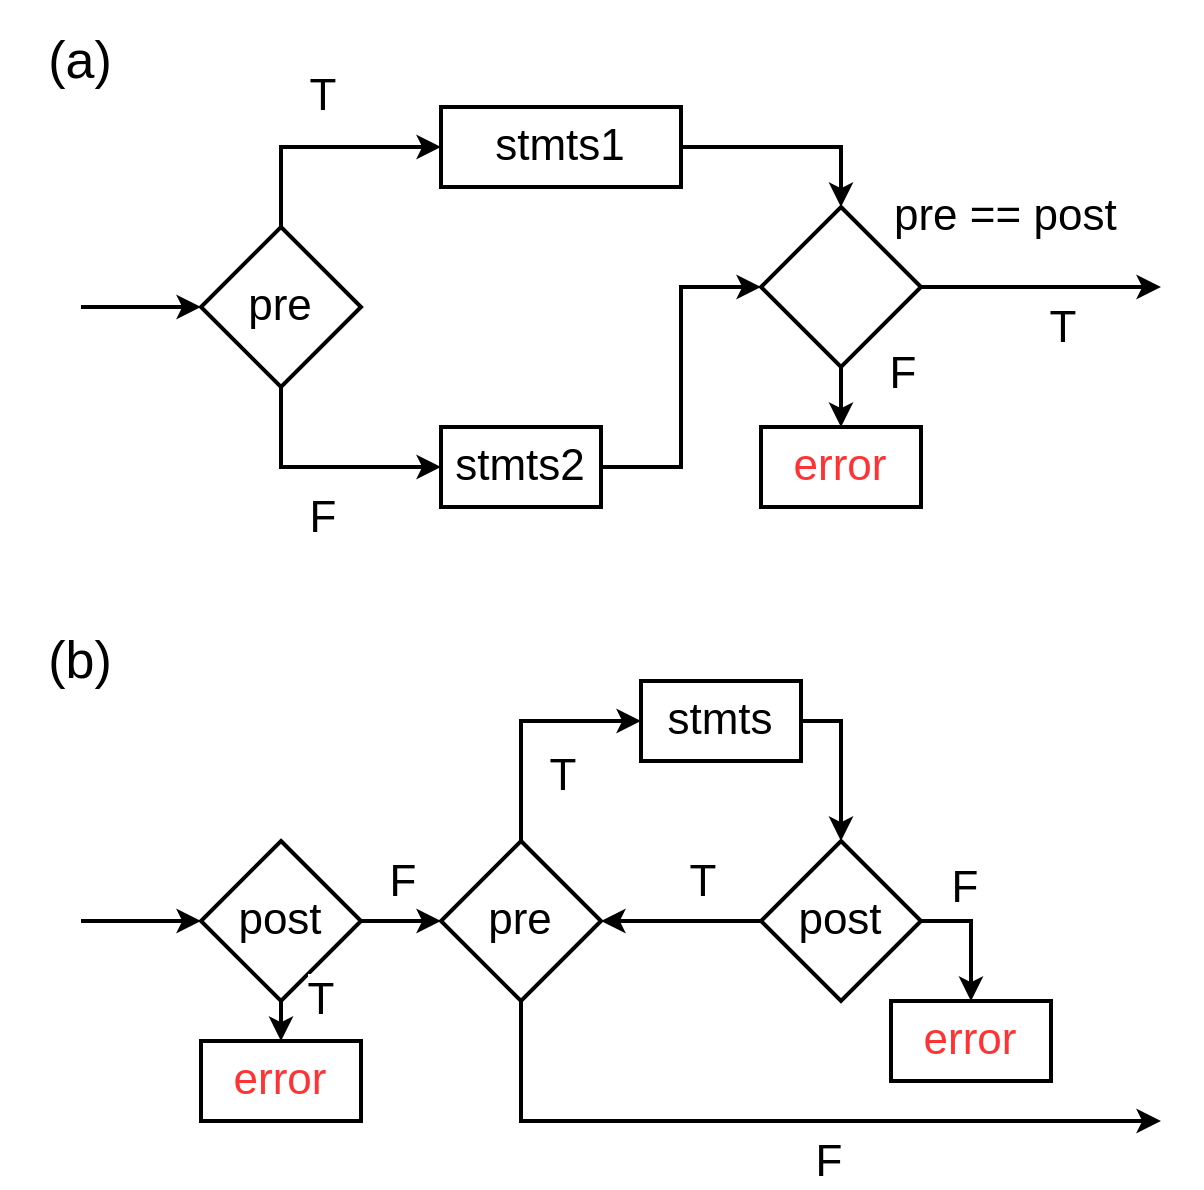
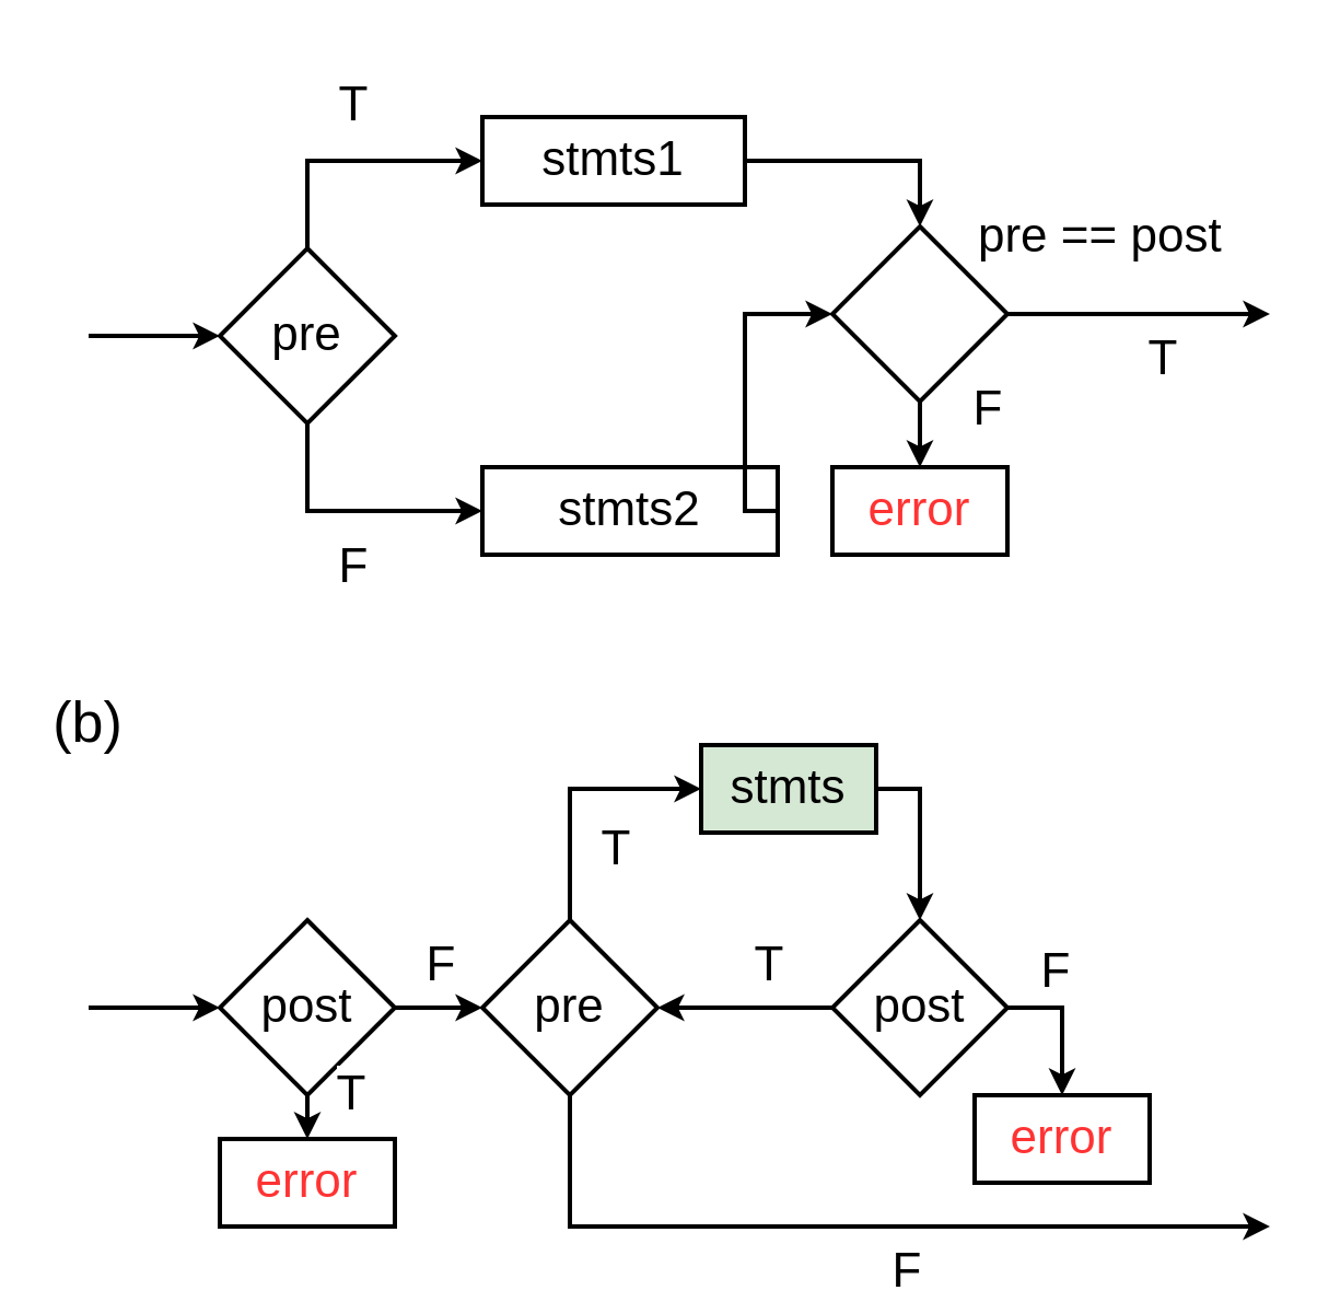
  <mxCell id="0" />
  <mxCell id="1" parent="0" />
  <mxCell id="2" value="" style="edgeStyle=orthogonalEdgeStyle;rounded=0;orthogonalLoop=1;jettySize=auto;html=1;strokeWidth=2;exitX=1;exitY=0.5;exitDx=0;exitDy=0;entryX=0.5;entryY=0;entryDx=0;entryDy=0;entryPerimeter=0;fontFamily=Helvetica;" edge="1" parent="1" source="6" target="4"><mxGeometry relative="1" as="geometry" /></mxCell>
  <mxCell id="3" value="&lt;font style=&quot;font-size: 22px&quot;&gt;pre&lt;/font&gt;" style="strokeWidth=2;html=1;shape=mxgraph.flowchart.decision;whiteSpace=wrap;fontFamily=Helvetica;" vertex="1" parent="1"><mxGeometry x="100" y="113" width="80" height="80" as="geometry" /></mxCell>
  <mxCell id="4" value="" style="strokeWidth=2;html=1;shape=mxgraph.flowchart.decision;whiteSpace=wrap;fontFamily=Helvetica;" vertex="1" parent="1"><mxGeometry x="380" y="103" width="80" height="80" as="geometry" /></mxCell>
  <mxCell id="5" value="" style="endArrow=classic;html=1;strokeWidth=2;entryX=0;entryY=0.5;entryDx=0;entryDy=0;entryPerimeter=0;fontFamily=Helvetica;" edge="1" parent="1" target="3"><mxGeometry width="50" height="50" relative="1" as="geometry"><mxPoint x="40" y="153" as="sourcePoint" /><mxPoint x="200" y="203" as="targetPoint" /></mxGeometry></mxCell>
  <mxCell id="6" value="&lt;font style=&quot;font-size: 22px&quot;&gt;stmts1&lt;/font&gt;" style="rounded=0;whiteSpace=wrap;html=1;strokeWidth=2;fontFamily=Helvetica;" vertex="1" parent="1"><mxGeometry x="220" y="53" width="120" height="40" as="geometry" /></mxCell>
- <mxCell id="7" value="&lt;font style=&quot;font-size: 22px&quot;&gt;stmts2&lt;/font&gt;" style="rounded=0;whiteSpace=wrap;html=1;strokeWidth=2;fontFamily=Helvetica;" vertex="1" parent="1"><mxGeometry x="220" y="213" width="80" height="40" as="geometry" /></mxCell>
+ <mxCell id="7" value="&lt;font style=&quot;font-size: 22px&quot;&gt;stmts2&lt;/font&gt;" style="rounded=0;whiteSpace=wrap;html=1;strokeWidth=2;fontFamily=Helvetica;" vertex="1" parent="1"><mxGeometry x="220" y="213" width="135" height="40" as="geometry" /></mxCell>
  <mxCell id="8" value="" style="edgeStyle=orthogonalEdgeStyle;rounded=0;orthogonalLoop=1;jettySize=auto;html=1;strokeWidth=2;exitX=1;exitY=0.5;exitDx=0;exitDy=0;entryX=0;entryY=0.5;entryDx=0;entryDy=0;entryPerimeter=0;fontFamily=Helvetica;" edge="1" parent="1" source="7" target="4"><mxGeometry relative="1" as="geometry"><mxPoint x="470" y="23" as="sourcePoint" /><mxPoint x="640" y="103" as="targetPoint" /><Array as="points"><mxPoint x="340" y="233" /><mxPoint x="340" y="143" /></Array></mxGeometry></mxCell>
  <mxCell id="9" value="" style="edgeStyle=orthogonalEdgeStyle;rounded=0;orthogonalLoop=1;jettySize=auto;html=1;strokeWidth=2;entryX=0;entryY=0.5;entryDx=0;entryDy=0;exitX=0.5;exitY=1;exitDx=0;exitDy=0;exitPerimeter=0;fontFamily=Helvetica;" edge="1" parent="1" source="3" target="7"><mxGeometry relative="1" as="geometry"><mxPoint x="130" y="333" as="sourcePoint" /><mxPoint x="640" y="223" as="targetPoint" /></mxGeometry></mxCell>
  <mxCell id="10" value="&lt;font style=&quot;font-size: 22px&quot;&gt;F&lt;/font&gt;" style="text;html=1;resizable=0;points=[];align=center;verticalAlign=middle;labelBackgroundColor=#ffffff;fontFamily=Helvetica;" vertex="1" connectable="0" parent="9"><mxGeometry x="-0.429" y="18" relative="1" as="geometry"><mxPoint x="2" y="31" as="offset" /></mxGeometry></mxCell>
  <mxCell id="11" value="" style="edgeStyle=orthogonalEdgeStyle;rounded=0;orthogonalLoop=1;jettySize=auto;html=1;strokeWidth=2;entryX=0;entryY=0.5;entryDx=0;entryDy=0;exitX=0.5;exitY=0;exitDx=0;exitDy=0;exitPerimeter=0;fontFamily=Helvetica;" edge="1" parent="1" source="3" target="6"><mxGeometry relative="1" as="geometry"><mxPoint x="210" y="223" as="sourcePoint" /><mxPoint x="350" y="303" as="targetPoint" /></mxGeometry></mxCell>
  <mxCell id="12" value="&lt;font style=&quot;font-size: 22px&quot;&gt;T&lt;/font&gt;" style="text;html=1;resizable=0;points=[];align=center;verticalAlign=middle;labelBackgroundColor=#ffffff;fontFamily=Helvetica;" vertex="1" connectable="0" parent="11"><mxGeometry x="-0.457" y="-19" relative="1" as="geometry"><mxPoint x="1" y="-33" as="offset" /></mxGeometry></mxCell>
  <mxCell id="13" value="" style="edgeStyle=orthogonalEdgeStyle;rounded=0;orthogonalLoop=1;jettySize=auto;html=1;strokeWidth=2;exitX=1;exitY=0.5;exitDx=0;exitDy=0;exitPerimeter=0;fontFamily=Helvetica;" edge="1" parent="1" source="4"><mxGeometry relative="1" as="geometry"><mxPoint x="140" y="103" as="sourcePoint" /><mxPoint x="580" y="143" as="targetPoint" /><Array as="points"><mxPoint x="580" y="143" /></Array></mxGeometry></mxCell>
  <mxCell id="14" value="&lt;font style=&quot;font-size: 22px&quot;&gt;T&lt;/font&gt;" style="text;html=1;resizable=0;points=[];align=center;verticalAlign=middle;labelBackgroundColor=#ffffff;fontFamily=Helvetica;" vertex="1" connectable="0" parent="13"><mxGeometry x="-0.457" y="-19" relative="1" as="geometry"><mxPoint x="37" y="1" as="offset" /></mxGeometry></mxCell>
  <mxCell id="15" value="" style="edgeStyle=orthogonalEdgeStyle;rounded=0;orthogonalLoop=1;jettySize=auto;html=1;strokeWidth=2;exitX=0.5;exitY=1;exitDx=0;exitDy=0;exitPerimeter=0;fontFamily=Helvetica;entryX=0.5;entryY=0;entryDx=0;entryDy=0;" edge="1" parent="1" source="4" target="17"><mxGeometry relative="1" as="geometry"><mxPoint x="140" y="223" as="sourcePoint" /><mxPoint x="570" y="213" as="targetPoint" /></mxGeometry></mxCell>
  <mxCell id="16" value="&lt;font style=&quot;font-size: 22px&quot;&gt;F&lt;/font&gt;" style="text;html=1;resizable=0;points=[];align=center;verticalAlign=middle;labelBackgroundColor=#ffffff;fontFamily=Helvetica;" vertex="1" connectable="0" parent="15"><mxGeometry x="-0.429" y="18" relative="1" as="geometry"><mxPoint x="12" y="-6" as="offset" /></mxGeometry></mxCell>
  <mxCell id="17" value="&lt;font style=&quot;font-size: 22px&quot; color=&quot;#ff3333&quot;&gt;error&lt;/font&gt;" style="rounded=0;whiteSpace=wrap;html=1;strokeWidth=2;fontFamily=Helvetica;" vertex="1" parent="1"><mxGeometry x="380" y="213" width="80" height="40" as="geometry" /></mxCell>
  <mxCell id="18" value="" style="edgeStyle=orthogonalEdgeStyle;rounded=0;orthogonalLoop=1;jettySize=auto;html=1;strokeWidth=2;exitX=1;exitY=0.5;exitDx=0;exitDy=0;entryX=0.5;entryY=0;entryDx=0;entryDy=0;entryPerimeter=0;fontFamily=Helvetica;" edge="1" parent="1" source="22" target="20"><mxGeometry relative="1" as="geometry"><Array as="points"><mxPoint x="420" y="360" /></Array></mxGeometry></mxCell>
  <mxCell id="19" value="&lt;font style=&quot;font-size: 22px&quot;&gt;post&lt;/font&gt;" style="strokeWidth=2;html=1;shape=mxgraph.flowchart.decision;whiteSpace=wrap;fontFamily=Helvetica;" vertex="1" parent="1"><mxGeometry x="100" y="420" width="80" height="80" as="geometry" /></mxCell>
  <mxCell id="20" value="&lt;font style=&quot;font-size: 22px&quot;&gt;post&lt;/font&gt;" style="strokeWidth=2;html=1;shape=mxgraph.flowchart.decision;whiteSpace=wrap;fontFamily=Helvetica;" vertex="1" parent="1"><mxGeometry x="380" y="420" width="80" height="80" as="geometry" /></mxCell>
  <mxCell id="21" value="" style="endArrow=classic;html=1;strokeWidth=2;entryX=0;entryY=0.5;entryDx=0;entryDy=0;entryPerimeter=0;fontFamily=Helvetica;" edge="1" parent="1" target="19"><mxGeometry width="50" height="50" relative="1" as="geometry"><mxPoint x="40" y="460" as="sourcePoint" /><mxPoint x="200" y="510" as="targetPoint" /></mxGeometry></mxCell>
- <mxCell id="22" value="&lt;font style=&quot;font-size: 22px&quot;&gt;stmts&lt;br&gt;&lt;/font&gt;" style="rounded=0;whiteSpace=wrap;html=1;strokeWidth=2;fontFamily=Helvetica;" vertex="1" parent="1"><mxGeometry x="320" y="340" width="80" height="40" as="geometry" /></mxCell>
+ <mxCell id="22" value="&lt;font style=&quot;font-size: 22px&quot;&gt;stmts&lt;br&gt;&lt;/font&gt;" style="rounded=0;whiteSpace=wrap;html=1;strokeWidth=2;fontFamily=Helvetica;fillColor=#d5e8d4;" vertex="1" parent="1"><mxGeometry x="320" y="340" width="80" height="40" as="geometry" /></mxCell>
  <mxCell id="23" value="" style="edgeStyle=orthogonalEdgeStyle;rounded=0;orthogonalLoop=1;jettySize=auto;html=1;strokeWidth=2;exitX=1;exitY=0.5;exitDx=0;exitDy=0;exitPerimeter=0;fontFamily=Helvetica;entryX=0;entryY=0.5;entryDx=0;entryDy=0;entryPerimeter=0;" edge="1" parent="1" source="19" target="32"><mxGeometry relative="1" as="geometry"><mxPoint x="130" y="640" as="sourcePoint" /><mxPoint x="320" y="450" as="targetPoint" /></mxGeometry></mxCell>
  <mxCell id="24" value="&lt;font style=&quot;font-size: 22px&quot;&gt;F&lt;/font&gt;" style="text;html=1;resizable=0;points=[];align=center;verticalAlign=middle;labelBackgroundColor=#ffffff;fontFamily=Helvetica;" vertex="1" connectable="0" parent="23"><mxGeometry x="-0.429" y="18" relative="1" as="geometry"><mxPoint x="9" y="-2" as="offset" /></mxGeometry></mxCell>
  <mxCell id="25" value="" style="edgeStyle=orthogonalEdgeStyle;rounded=0;orthogonalLoop=1;jettySize=auto;html=1;strokeWidth=2;entryX=0;entryY=0.5;entryDx=0;entryDy=0;exitX=0.5;exitY=0;exitDx=0;exitDy=0;exitPerimeter=0;fontFamily=Helvetica;" edge="1" parent="1" source="32" target="22"><mxGeometry relative="1" as="geometry"><mxPoint x="210" y="530" as="sourcePoint" /><mxPoint x="350" y="610" as="targetPoint" /></mxGeometry></mxCell>
  <mxCell id="26" value="&lt;font style=&quot;font-size: 22px&quot;&gt;T&lt;/font&gt;" style="text;html=1;resizable=0;points=[];align=center;verticalAlign=middle;labelBackgroundColor=#ffffff;fontFamily=Helvetica;" vertex="1" connectable="0" parent="25"><mxGeometry x="-0.457" y="-19" relative="1" as="geometry"><mxPoint x="1" as="offset" /></mxGeometry></mxCell>
  <mxCell id="27" value="" style="edgeStyle=orthogonalEdgeStyle;rounded=0;orthogonalLoop=1;jettySize=auto;html=1;strokeWidth=2;fontFamily=Helvetica;entryX=1;entryY=0.5;entryDx=0;entryDy=0;entryPerimeter=0;" edge="1" parent="1" source="20" target="32"><mxGeometry relative="1" as="geometry"><mxPoint x="190" y="410" as="sourcePoint" /><mxPoint x="770" y="460" as="targetPoint" /><Array as="points" /></mxGeometry></mxCell>
  <mxCell id="28" value="&lt;font style=&quot;font-size: 22px&quot;&gt;T&lt;/font&gt;" style="text;html=1;resizable=0;points=[];align=center;verticalAlign=middle;labelBackgroundColor=#ffffff;fontFamily=Helvetica;" vertex="1" connectable="0" parent="27"><mxGeometry x="-0.457" y="-19" relative="1" as="geometry"><mxPoint x="-8" y="-1" as="offset" /></mxGeometry></mxCell>
  <mxCell id="29" value="" style="edgeStyle=orthogonalEdgeStyle;rounded=0;orthogonalLoop=1;jettySize=auto;html=1;strokeWidth=2;exitX=1;exitY=0.5;exitDx=0;exitDy=0;exitPerimeter=0;fontFamily=Helvetica;entryX=0.5;entryY=0;entryDx=0;entryDy=0;" edge="1" parent="1" source="20" target="31"><mxGeometry relative="1" as="geometry"><mxPoint x="190" y="530" as="sourcePoint" /><mxPoint x="630" y="470" as="targetPoint" /><Array as="points" /></mxGeometry></mxCell>
  <mxCell id="30" value="&lt;font style=&quot;font-size: 22px&quot;&gt;F&lt;/font&gt;" style="text;html=1;resizable=0;points=[];align=center;verticalAlign=middle;labelBackgroundColor=#ffffff;fontFamily=Helvetica;" vertex="1" connectable="0" parent="29"><mxGeometry x="-0.429" y="18" relative="1" as="geometry"><mxPoint x="2" y="1" as="offset" /></mxGeometry></mxCell>
  <mxCell id="31" value="&lt;font style=&quot;font-size: 22px&quot; color=&quot;#ff3333&quot;&gt;error&lt;/font&gt;" style="rounded=0;whiteSpace=wrap;html=1;strokeWidth=2;fontFamily=Helvetica;" vertex="1" parent="1"><mxGeometry x="445" y="500" width="80" height="40" as="geometry" /></mxCell>
  <mxCell id="32" value="&lt;font style=&quot;font-size: 22px&quot;&gt;pre&lt;/font&gt;" style="strokeWidth=2;html=1;shape=mxgraph.flowchart.decision;whiteSpace=wrap;fontFamily=Helvetica;" vertex="1" parent="1"><mxGeometry x="220" y="420" width="80" height="80" as="geometry" /></mxCell>
  <mxCell id="33" value="&lt;font style=&quot;font-size: 22px&quot;&gt;T&lt;/font&gt;" style="edgeStyle=orthogonalEdgeStyle;rounded=0;orthogonalLoop=1;jettySize=auto;html=1;strokeWidth=2;fontFamily=Helvetica;exitX=0.5;exitY=1;exitDx=0;exitDy=0;exitPerimeter=0;entryX=0.5;entryY=0;entryDx=0;entryDy=0;" edge="1" parent="1" source="19" target="34"><mxGeometry x="-1" y="20" relative="1" as="geometry"><mxPoint x="200" y="545" as="targetPoint" /><mxPoint as="offset" /></mxGeometry></mxCell>
  <mxCell id="34" value="&lt;font style=&quot;font-size: 22px&quot; color=&quot;#ff3333&quot;&gt;error&lt;/font&gt;" style="rounded=0;whiteSpace=wrap;html=1;strokeWidth=2;fontFamily=Helvetica;" vertex="1" parent="1"><mxGeometry x="100" y="520" width="80" height="40" as="geometry" /></mxCell>
  <mxCell id="35" value="" style="edgeStyle=orthogonalEdgeStyle;rounded=0;orthogonalLoop=1;jettySize=auto;html=1;strokeWidth=2;exitX=0.5;exitY=1;exitDx=0;exitDy=0;exitPerimeter=0;fontFamily=Helvetica;" edge="1" parent="1" source="32"><mxGeometry relative="1" as="geometry"><mxPoint x="405" y="535" as="sourcePoint" /><mxPoint x="580" y="560" as="targetPoint" /><Array as="points"><mxPoint x="260" y="560" /></Array></mxGeometry></mxCell>
  <mxCell id="36" value="&lt;font style=&quot;font-size: 22px&quot;&gt;F&lt;/font&gt;" style="text;html=1;resizable=0;points=[];align=center;verticalAlign=middle;labelBackgroundColor=#ffffff;fontFamily=Helvetica;" vertex="1" connectable="0" parent="35"><mxGeometry x="-0.457" y="-19" relative="1" as="geometry"><mxPoint x="110" y="1" as="offset" /></mxGeometry></mxCell>
  <mxCell id="37" value="&lt;font style=&quot;font-size: 22px&quot;&gt;pre == post&lt;/font&gt;" style="text;html=1;fontFamily=Helvetica;labelBackgroundColor=#ffffff;" vertex="1" parent="1"><mxGeometry x="445" y="88" width="120" height="30" as="geometry" /></mxCell>
- <mxCell id="38" value="(a)" style="text;html=1;strokeColor=none;fillColor=none;align=center;verticalAlign=middle;whiteSpace=wrap;rounded=0;labelBackgroundColor=#ffffff;fontFamily=Helvetica;fontSize=26;" vertex="1" parent="1"><mxGeometry y="20" width="40" height="20" as="geometry" x="20" /></mxCell>
  <mxCell id="39" value="(b)" style="text;html=1;strokeColor=none;fillColor=none;align=center;verticalAlign=middle;whiteSpace=wrap;rounded=0;labelBackgroundColor=#ffffff;fontFamily=Helvetica;fontSize=26;" vertex="1" parent="1"><mxGeometry y="320" width="40" height="20" as="geometry" x="20" /></mxCell>
